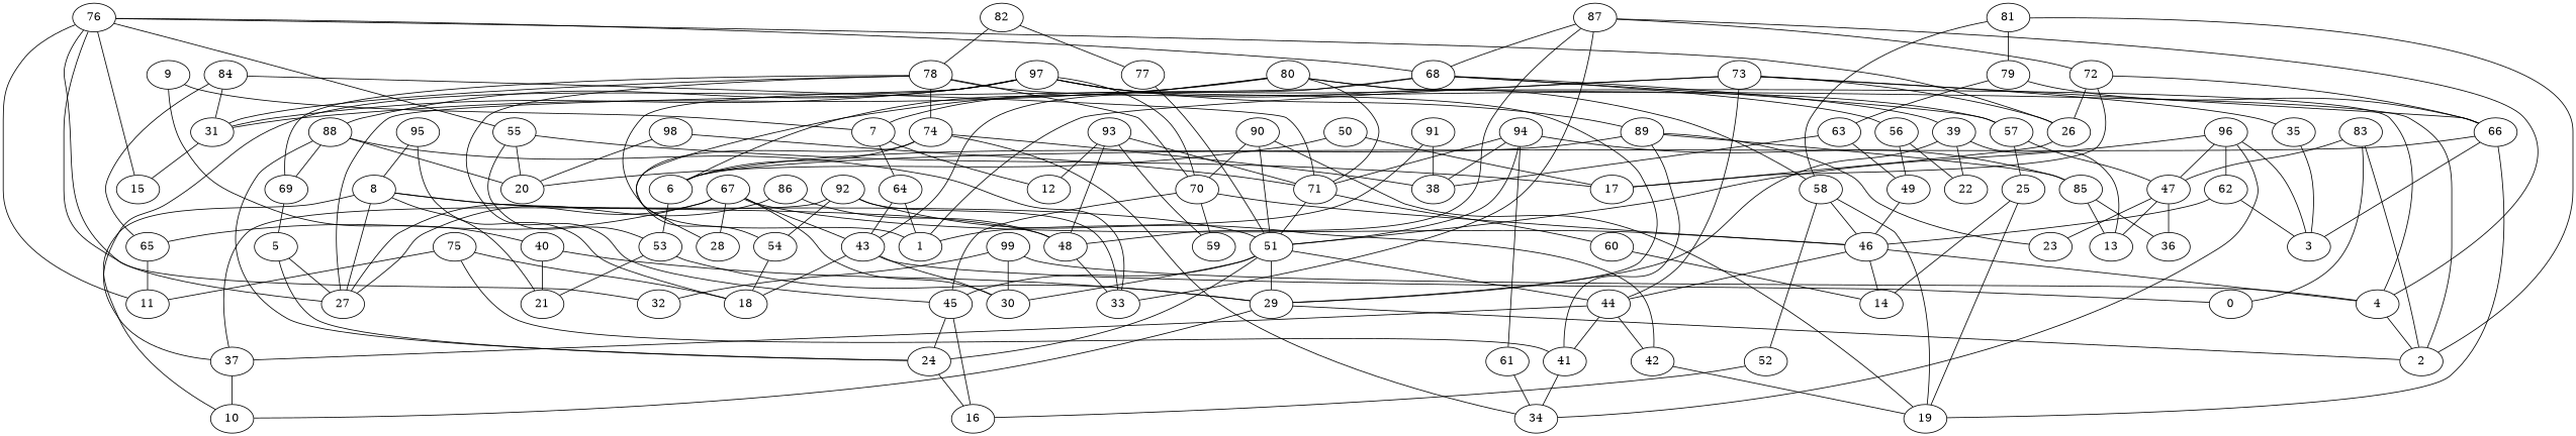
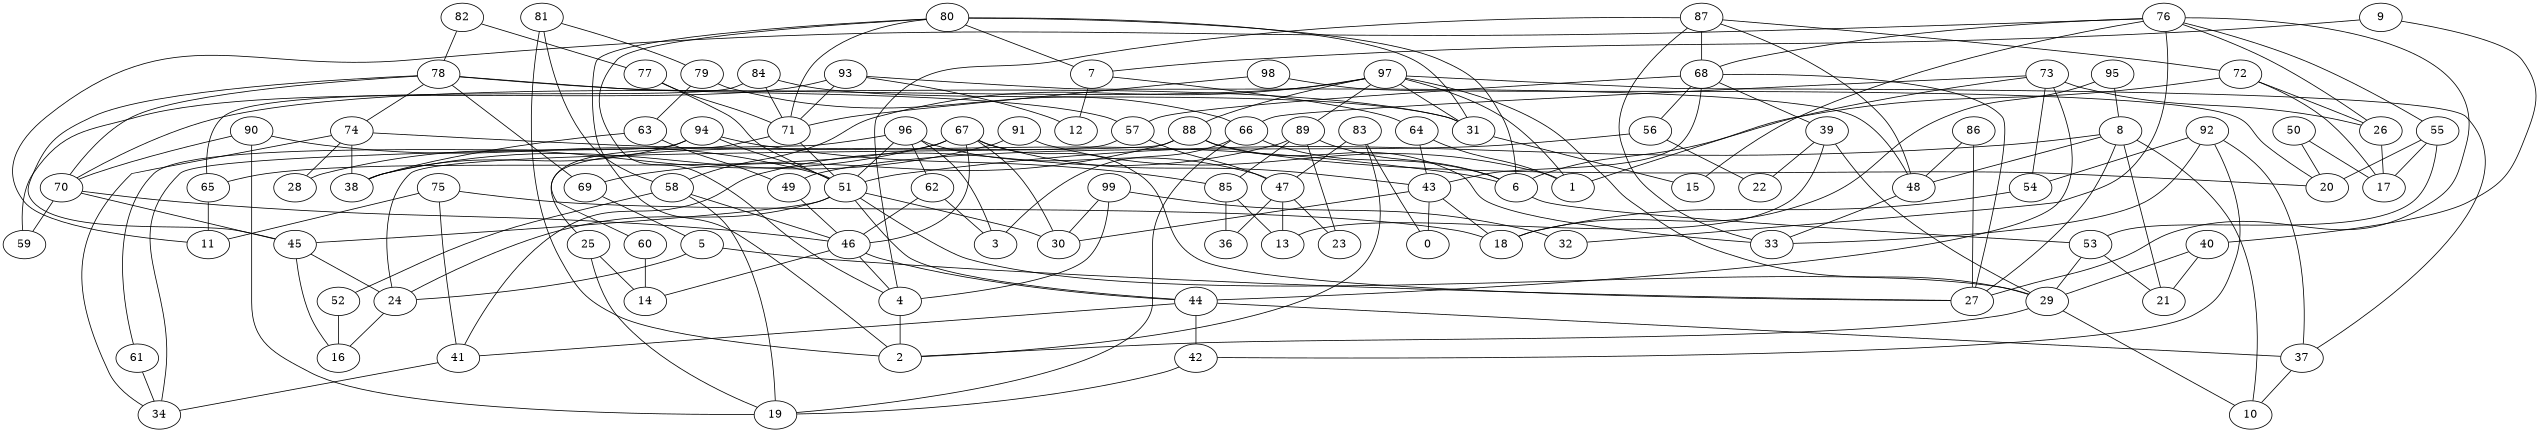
  digraph {
    edge [color=black dir=none]
    25
    14
    19
    64
    1
    43
    18
    30
    0
    8
    21
    10
    51
    48
    27
    29
    45
    24
    44
    33
-   35
    3
    75
    11
    41
    34
    52
    16
    98
    20
    71
    60
    39
    22
    13
    2
    74
    28
    6
    53
    70
    46
    59
    4
    66
    84
    65
    31
    15
    58
    80
    7
    12
    72
    17
    26
    5
    76
    68
    55
    32
    57
    56
    78
    69
    38
    47
    40
    87
    90
    49
    91
    92
    37
    54
    42
    50
    67
    63
    77
    89
    85
    23
    36
    82
    62
    97
    88
    86
    81
    79
    95
    99
    83
    73
    96
    94
    61
    9
    93
    subgraph sub_1 {
      25
      14
      19
      64
      1
      43
      18
      30
      0
      8
      21
      10
      51
      48
      27
      29
      45
      24
      44
      33
-     35
      3
      75
      11
      41
      34
      52
      16
      98
      20
      71
      60
      39
      22
      13
      2
      74
      28
      6
      53
      70
      46
      59
      4
      66
      84
      65
      31
      15
      58
      80
      7
      12
      72
      17
      26
      5
      76
      68
      55
      32
      57
      56
      78
      69
      38
      47
      40
      87
      90
      49
      91
      92
      37
      54
      42
      50
      67
      63
      77
      89
      85
      23
      36
      82
      62
      97
      88
      86
      81
      79
      95
      99
      83
      73
      96
      94
      61
      9
      93
    }
    25 -> 14
    25 -> 19
    64 -> 1
    64 -> 43
    43 -> 18
    43 -> 30
    43 -> 0
    8 -> 21
    8 -> 10
    8 -> 51
    8 -> 48
    8 -> 27
    51 -> 30
    51 -> 29
    51 -> 45
    51 -> 24
    51 -> 44
    48 -> 33
    29 -> 10
    29 -> 2
    45 -> 24
    45 -> 16
    24 -> 16
    44 -> 41
    44 -> 37
    44 -> 42
-   35 -> 3
    75 -> 18
    75 -> 11
    75 -> 41
    41 -> 34
    52 -> 16
    98 -> 20
    98 -> 71
    71 -> 51
    71 -> 60
    60 -> 14
    39 -> 29
    39 -> 22
    39 -> 13
    74 -> 34
    74 -> 28
    74 -> 6
    74 -> 38
    6 -> 53
    53 -> 21
    53 -> 29
    70 -> 45
    70 -> 46
    70 -> 59
    46 -> 14
    46 -> 44
    46 -> 4
    4 -> 2
    66 -> 19
    66 -> 3
    66 -> 6
    84 -> 71
    84 -> 65
    84 -> 31
    65 -> 11
    31 -> 15
    58 -> 19
    58 -> 52
    58 -> 46
    80 -> 71
    80 -> 2
    80 -> 6
    80 -> 4
    80 -> 31
    80 -> 7
    7 -> 64
    7 -> 12
-   72 -> 66
+   72 -> 6
    72 -> 17
    72 -> 26
    26 -> 17
    5 -> 27
    5 -> 24
    76 -> 27
    76 -> 11
    76 -> 15
    76 -> 26
    76 -> 68
    76 -> 55
    76 -> 32
    68 -> 43
    68 -> 27
    68 -> 39
    68 -> 57
    68 -> 56
    55 -> 20
    55 -> 53
    55 -> 17
    57 -> 25
    57 -> 47
    56 -> 22
    56 -> 49
    78 -> 45
    78 -> 74
    78 -> 70
    78 -> 31
    78 -> 57
    78 -> 69
    69 -> 5
    47 -> 13
    47 -> 23
    47 -> 36
    40 -> 21
    40 -> 29
    87 -> 48
    87 -> 33
    87 -> 4
    87 -> 72
    87 -> 68
    90 -> 19
    90 -> 51
    90 -> 70
    49 -> 46
    91 -> 1
    91 -> 38
    92 -> 33
    92 -> 37
    92 -> 54
    92 -> 42
    37 -> 10
    54 -> 18
    42 -> 19
    50 -> 20
    50 -> 17
    67 -> 43
    67 -> 30
    67 -> 27
    67 -> 28
    67 -> 46
    67 -> 65
    63 -> 38
    63 -> 49
    77 -> 51
-   94 -> 71
+   77 -> 71
    89 -> 41
    89 -> 6
    89 -> 85
    89 -> 23
    85 -> 13
    85 -> 36
    82 -> 78
    82 -> 77
    62 -> 3
    62 -> 46
    97 -> 1
    97 -> 29
    97 -> 70
    97 -> 31
    97 -> 58
    97 -> 37
    97 -> 89
    97 -> 88
    88 -> 24
    88 -> 33
    88 -> 20
    88 -> 69
    86 -> 48
    86 -> 27
    81 -> 2
    81 -> 58
    81 -> 79
    79 -> 66
    79 -> 63
    95 -> 18
    95 -> 8
    99 -> 30
    99 -> 4
    99 -> 32
    83 -> 0
    83 -> 2
    83 -> 47
    73 -> 1
    73 -> 44
-   73 -> 35
    73 -> 66
    73 -> 26
    73 -> 54
    96 -> 51
    96 -> 3
    96 -> 34
    96 -> 47
    96 -> 62
    94 -> 51
    94 -> 38
    94 -> 85
    94 -> 61
    61 -> 34
    9 -> 7
    9 -> 40
    93 -> 48
    93 -> 71
    93 -> 59
    93 -> 12
  }
